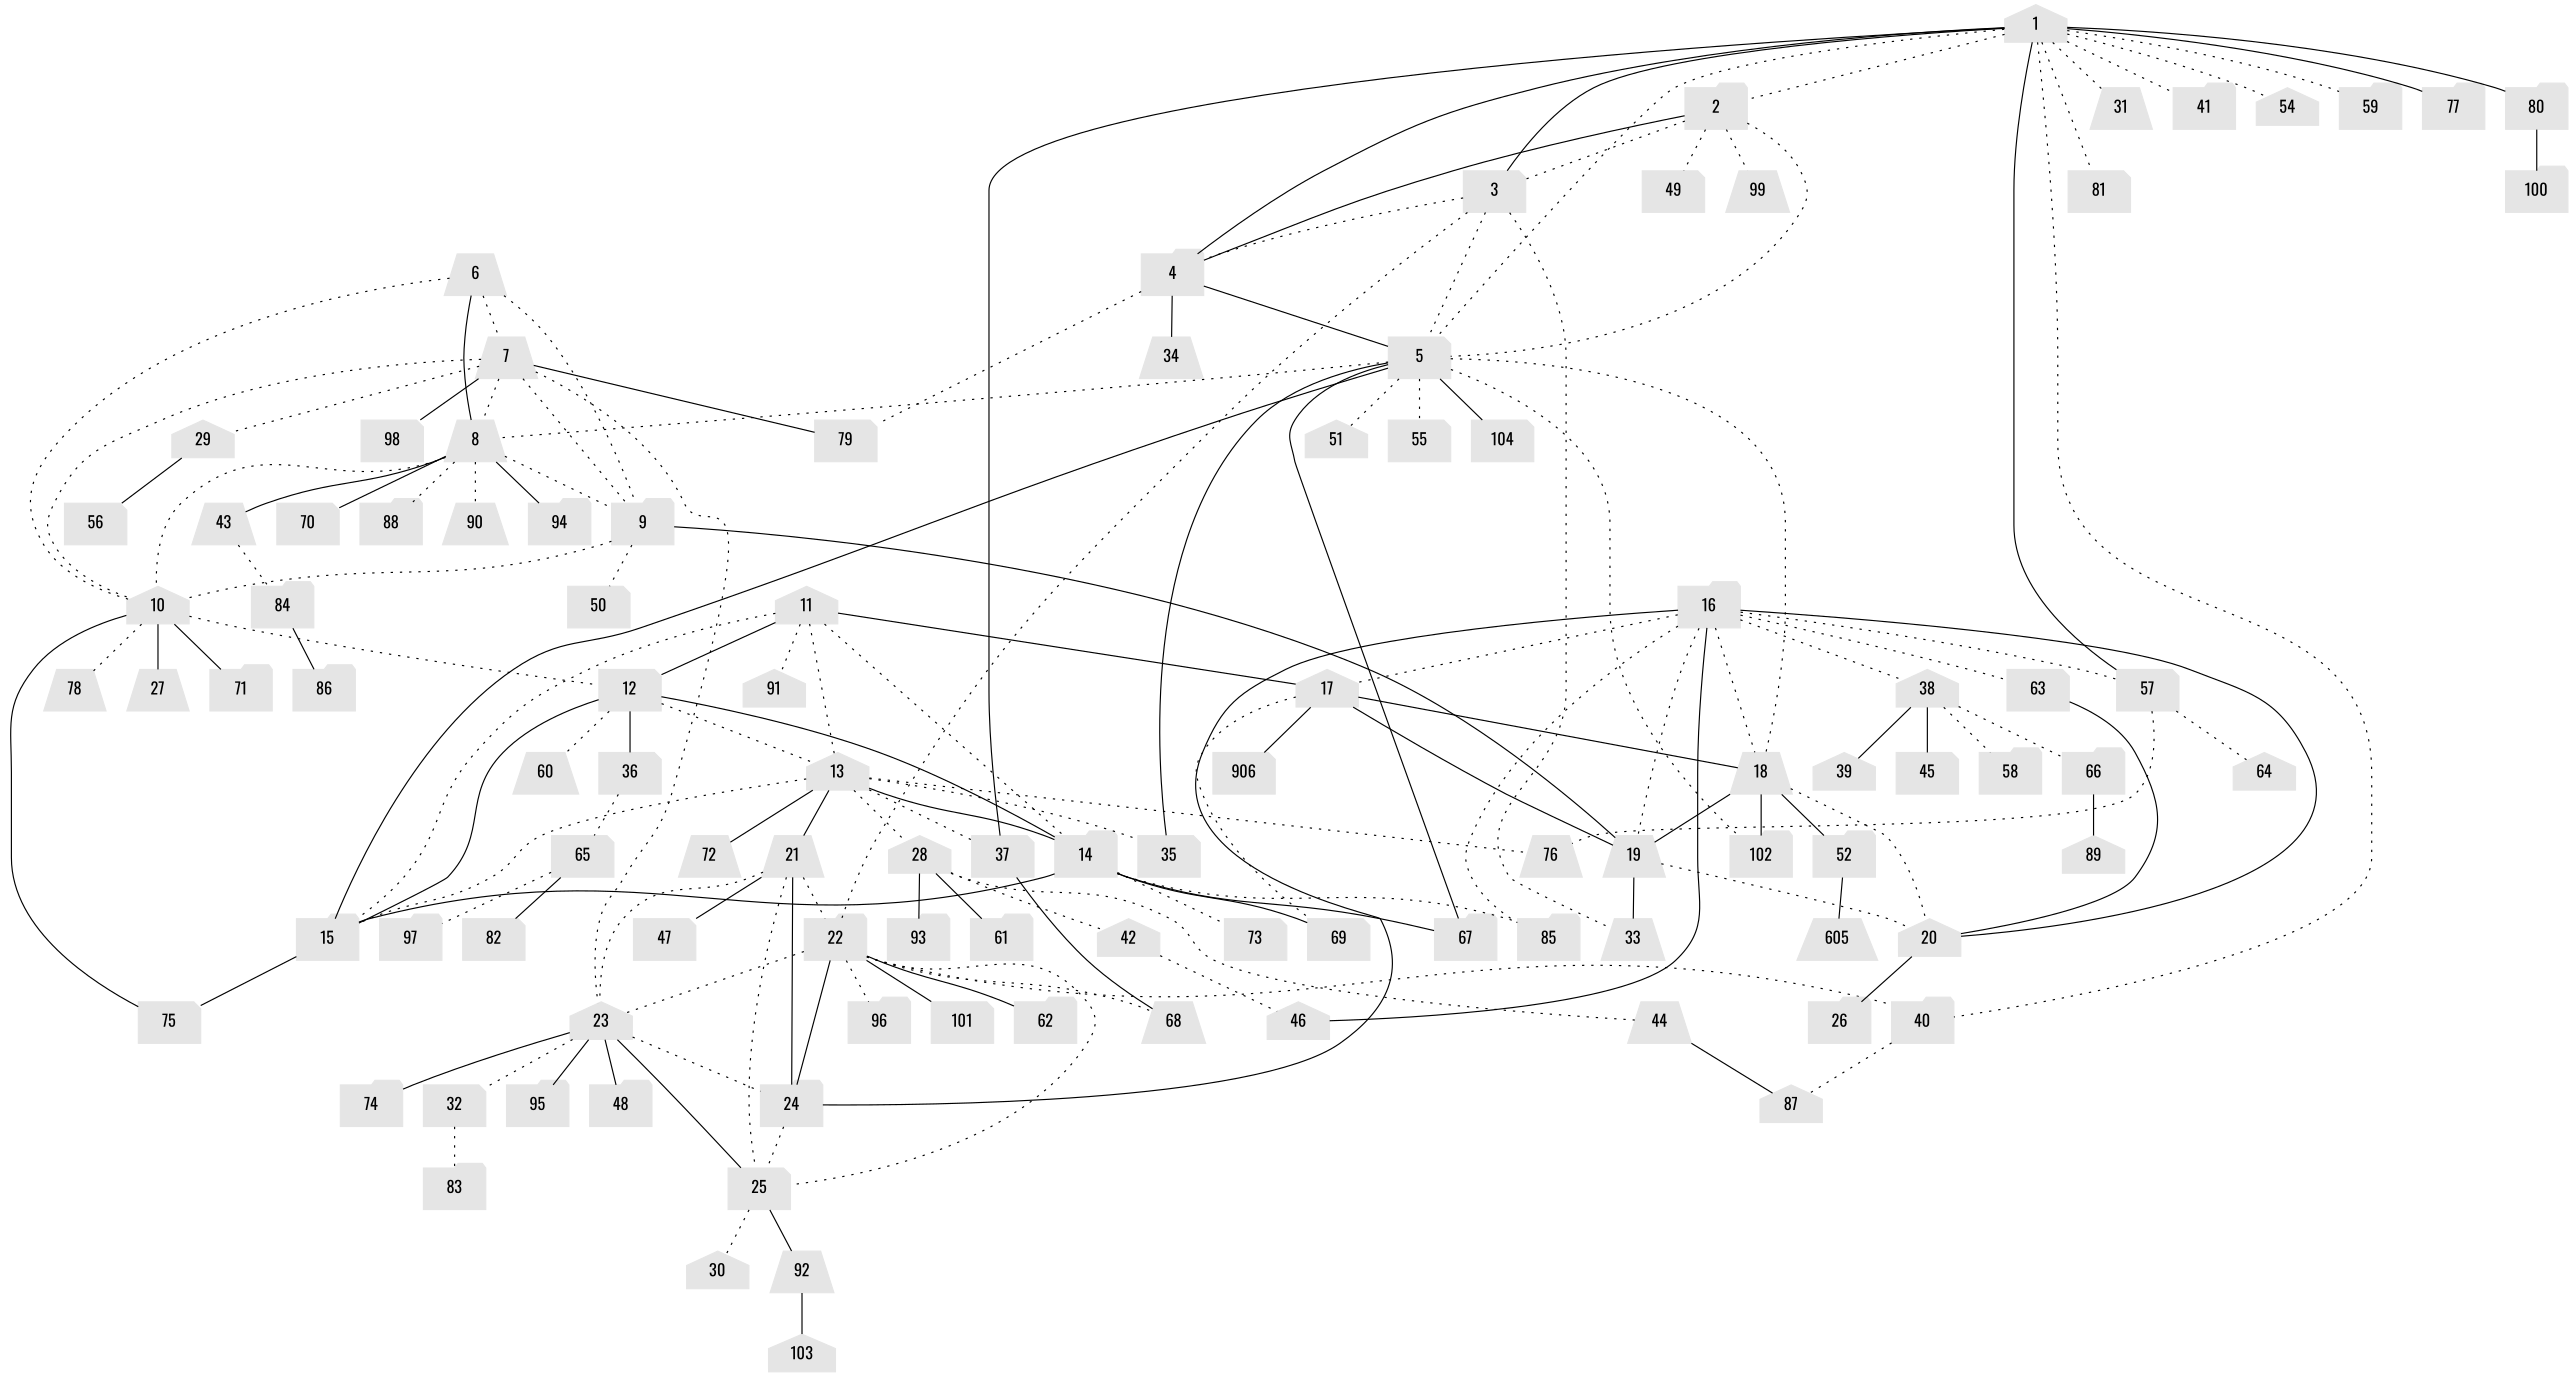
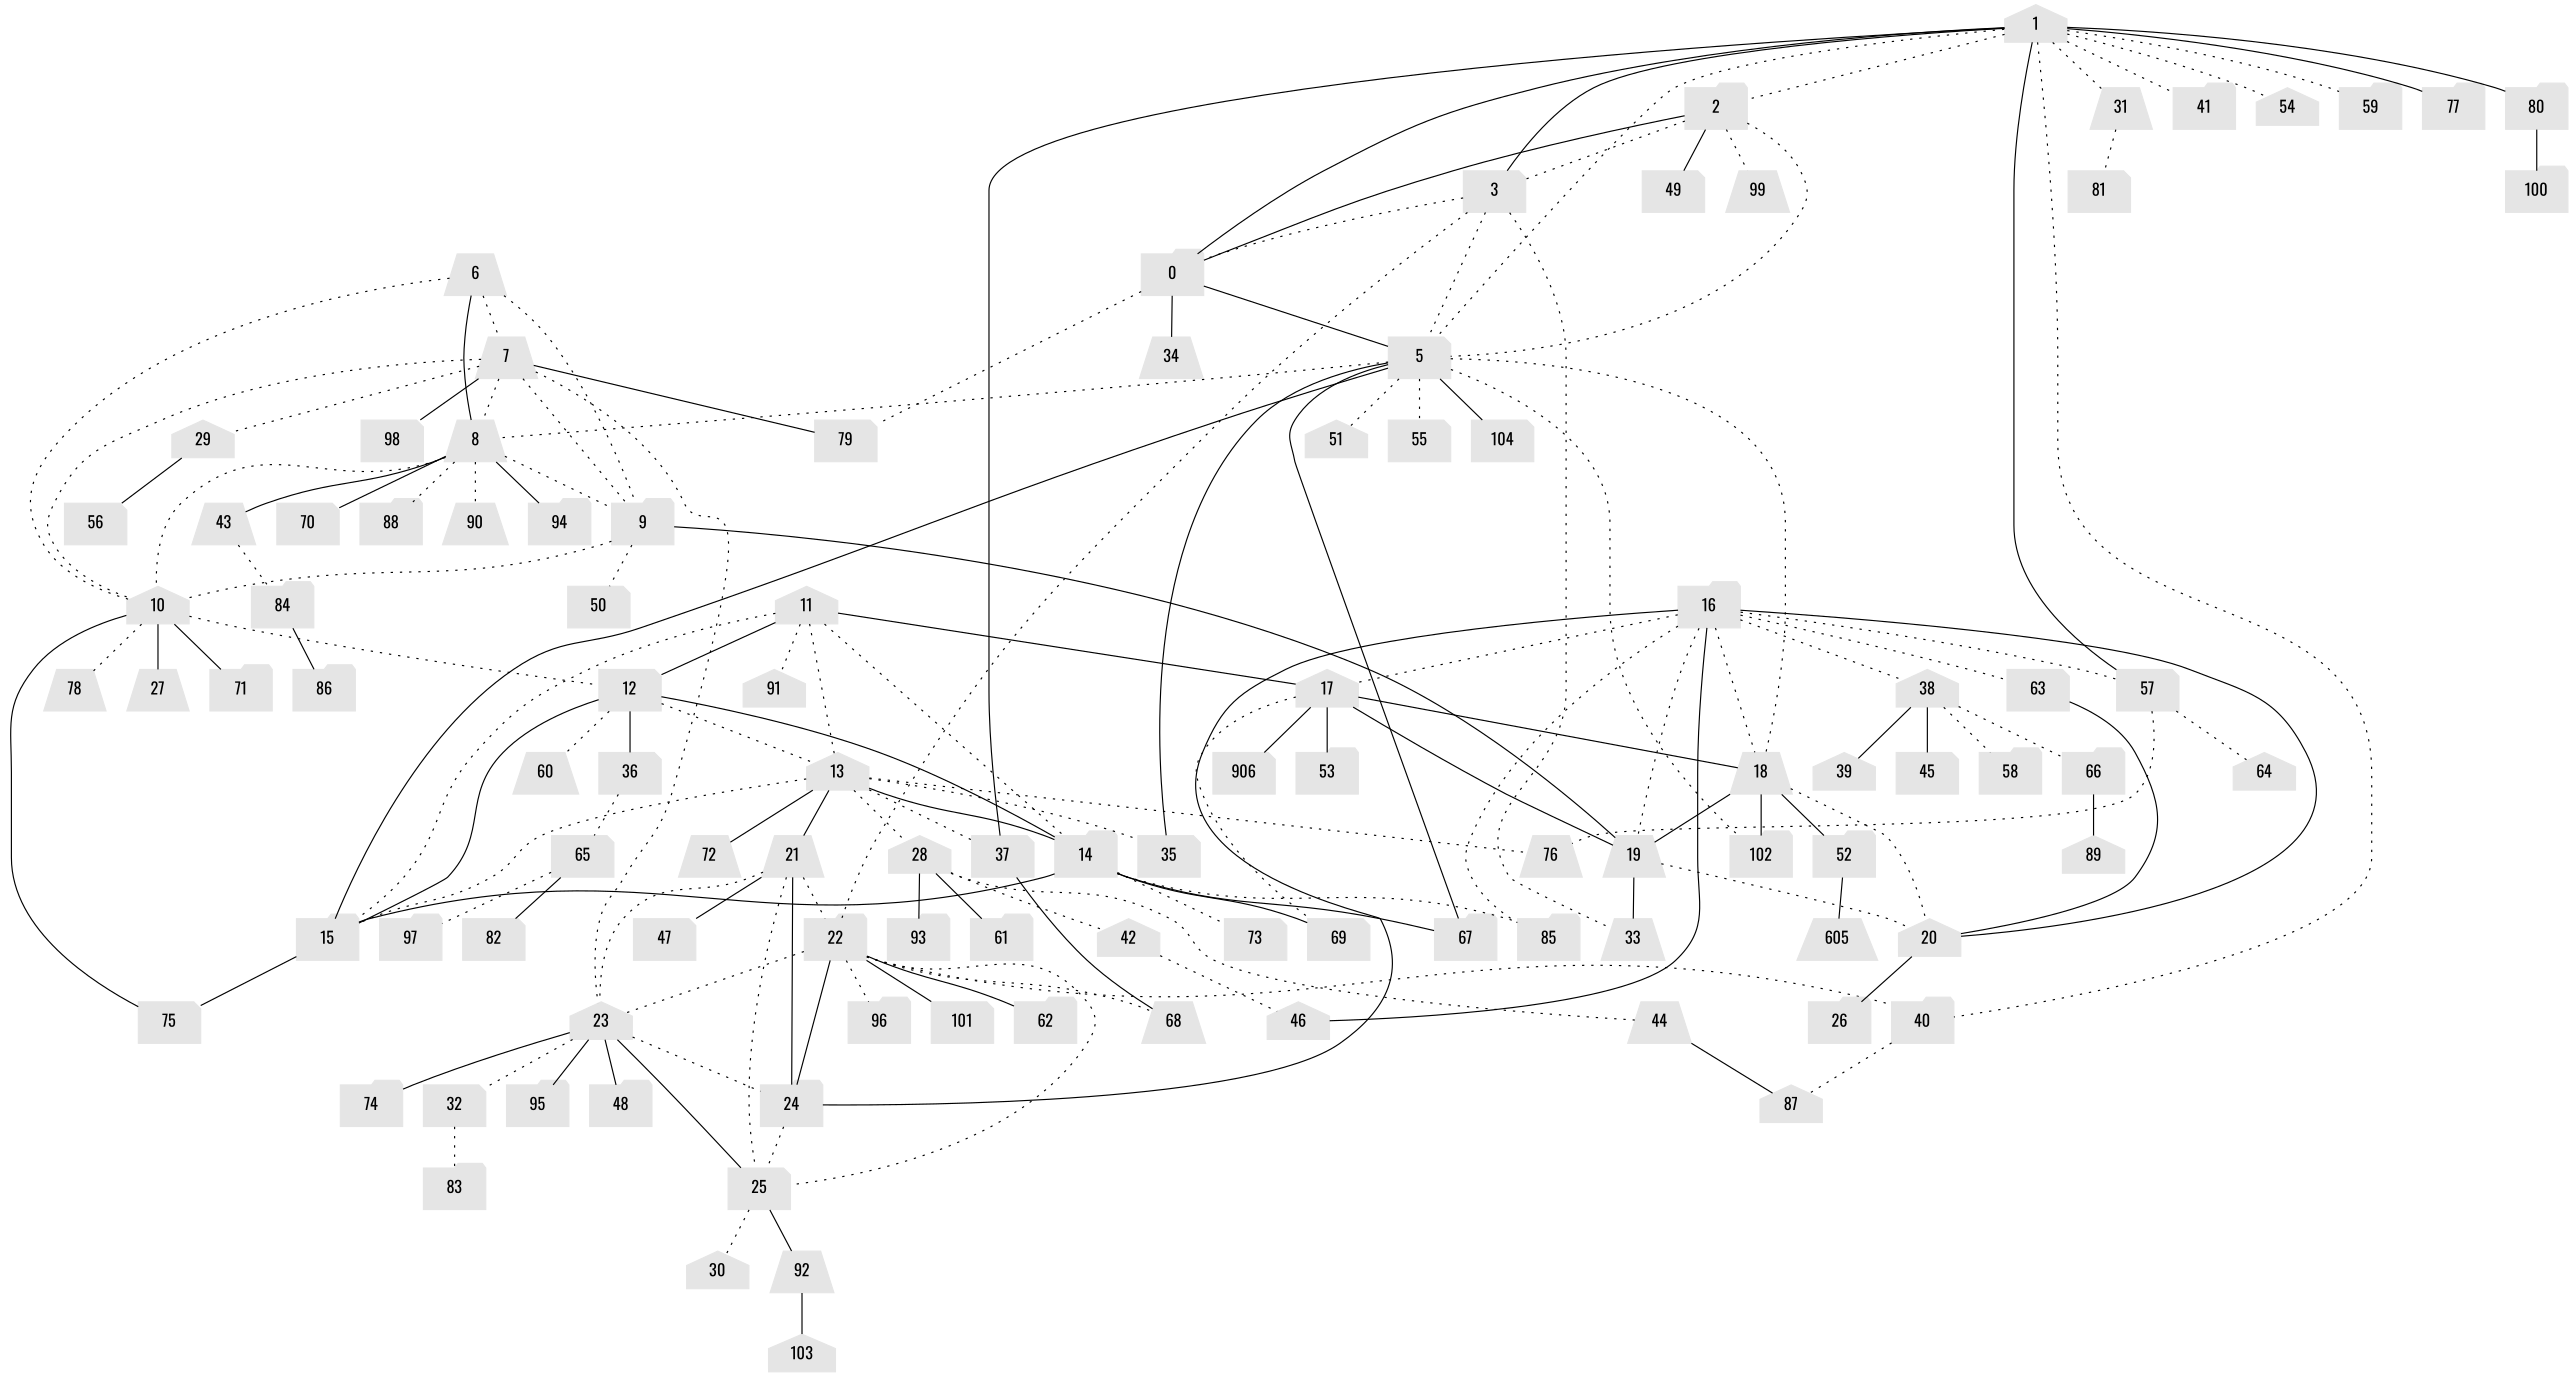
  graph {
    fontname=Oswald
    node [color=gray90 fontname=Oswald shape=folder style=filled]
    edge [fontname=Oswald style=dotted]
    1 [shape=house]
    2
    3 [shape=note]
-   4
+   4 [label=0]
    5 [shape=note]
    31 [shape=trapezium]
    37 [shape=note]
    40
    41
    54 [shape=house]
    57 [shape=note]
    59
    77
    80
    81 [shape=note]
    49 [shape=note]
    99 [shape=trapezium]
    22
    33 [shape=trapezium]
    34 [shape=trapezium]
    79 [shape=note]
    8 [shape=trapezium]
    15
    18 [shape=trapezium]
    35 [shape=note]
    51 [shape=house]
    55 [shape=note]
    67
    102
    104 [shape=note]
    68 [shape=trapezium]
    87 [shape=house]
    76 [shape=trapezium]
    64 [shape=house]
    100
    23 [shape=house]
    24
    25 [shape=note]
    62
    96
    101 [shape=note]
    9
    10 [shape=house]
    43 [shape=trapezium]
    70 [shape=note]
    88
    90 [shape=trapezium]
    94
    75 [shape=note]
    19 [shape=trapezium]
    20 [shape=house]
    52
    6 [shape=trapezium]
    7 [shape=trapezium]
    29 [shape=house]
    98 [shape=note]
    50 [shape=note]
    12 [shape=note]
    27 [shape=trapezium]
    71
    78 [shape=trapezium]
    32 [shape=note]
    48
    74
    95
    56 [shape=note]
    84
    13 [shape=house]
    14
    36 [shape=note]
    60 [shape=trapezium]
    11 [shape=house]
    17 [shape=house]
    91 [shape=house]
    21 [shape=trapezium]
    28 [shape=house]
    72 [shape=trapezium]
    69 [shape=note]
    73 [shape=note]
    85
+   53
    n82 [label=906 shape=note]
    65 [shape=note]
    47 [shape=note]
    42 [shape=house]
    44 [shape=trapezium]
    61
    93
    16
    38 [shape=house]
    46 [shape=house]
    63 [shape=note]
    26
    39 [shape=house]
    45 [shape=note]
    58
    66
    n98 [label=605 shape=trapezium]
    30 [shape=house]
    92 [shape=trapezium]
    83
    103 [shape=house]
    82 [shape=note]
    97
    89 [shape=house]
    86
    1 -- 2
    1 -- 3 [style=solid]
    1 -- 4 [style=solid]
    1 -- 5
    1 -- 31
    1 -- 37 [style=solid]
    1 -- 40
    1 -- 41
    1 -- 54
    1 -- 57 [style=solid]
    1 -- 59
    1 -- 77 [style=solid]
    1 -- 80 [style=solid]
-   1 -- 81
+   31 -- 81
    2 -- 3
    2 -- 4 [style=solid]
    2 -- 5
-   2 -- 49
+   2 -- 49 [style=solid]
    2 -- 99
    3 -- 4
    3 -- 5
    3 -- 22
    3 -- 33
    4 -- 5 [style=solid]
    4 -- 34 [style=solid]
    4 -- 79
    5 -- 8
    5 -- 15 [style=solid]
    5 -- 18
    5 -- 35 [style=solid]
    5 -- 51
    5 -- 55
    5 -- 67 [style=solid]
    5 -- 102
    5 -- 104 [style=solid]
    37 -- 68 [style=solid]
    40 -- 87
    57 -- 76
    57 -- 64
    80 -- 100 [style=solid]
    22 -- 40
    22 -- 68
    22 -- 23
    22 -- 24 [style=solid]
    22 -- 25
    22 -- 62 [style=solid]
    22 -- 96
    22 -- 101 [style=solid]
    8 -- 9
    8 -- 10
    8 -- 43 [style=solid]
    8 -- 70 [style=solid]
    8 -- 88
    8 -- 90
    8 -- 94 [style=solid]
    15 -- 75 [style=solid]
    18 -- 102 [style=solid]
    18 -- 19 [style=solid]
    18 -- 20
    18 -- 52 [style=solid]
    23 -- 24
    23 -- 25 [style=solid]
    23 -- 32
    23 -- 48 [style=solid]
    23 -- 74 [style=solid]
    23 -- 95 [style=solid]
    24 -- 25
    25 -- 30
    25 -- 92 [style=solid]
    9 -- 10
    9 -- 19 [style=solid]
    9 -- 50
    10 -- 75 [style=solid]
    10 -- 12
    10 -- 27 [style=solid]
    10 -- 71 [style=solid]
    10 -- 78
    43 -- 84
    19 -- 33 [style=solid]
    19 -- 20
    20 -- 26 [style=solid]
    52 -- n98 [style=solid]
    6 -- 8 [style=solid]
    6 -- 9
    6 -- 10
    6 -- 7
    7 -- 79 [style=solid]
    7 -- 8
    7 -- 23
    7 -- 9
    7 -- 10
    7 -- 29
    7 -- 98 [style=solid]
    29 -- 56 [style=solid]
    12 -- 15 [style=solid]
    12 -- 13
    12 -- 14 [style=solid]
    12 -- 36 [style=solid]
    12 -- 60
    32 -- 83
    84 -- 86 [style=solid]
    13 -- 37
    13 -- 15
    13 -- 35
    13 -- 76
    13 -- 14 [style=solid]
    13 -- 21 [style=solid]
    13 -- 28
    13 -- 72 [style=solid]
    14 -- 15 [style=solid]
    14 -- 67 [style=solid]
    14 -- 69 [style=solid]
    14 -- 73
    14 -- 85
    36 -- 65
    11 -- 15
    11 -- 12 [style=solid]
    11 -- 13
    11 -- 14
    11 -- 17 [style=solid]
    11 -- 91
    17 -- 18 [style=solid]
    17 -- 19 [style=solid]
    17 -- 69
+   17 -- 53 [style=solid]
    17 -- n82 [style=solid]
    21 -- 22
    21 -- 23
    21 -- 24 [style=solid]
    21 -- 25
    21 -- 47 [style=solid]
    28 -- 42
    28 -- 44
    28 -- 61 [style=solid]
    28 -- 93 [style=solid]
    65 -- 82 [style=solid]
    65 -- 97
    42 -- 46
    44 -- 87 [style=solid]
    16 -- 57
    16 -- 18
    16 -- 24 [style=solid]
    16 -- 19
    16 -- 20 [style=solid]
    16 -- 17
    16 -- 85
    16 -- 38
    16 -- 46 [style=solid]
    16 -- 63
    38 -- 39 [style=solid]
    38 -- 45 [style=solid]
    38 -- 58
    38 -- 66
    63 -- 20 [style=solid]
    66 -- 89 [style=solid]
    92 -- 103 [style=solid]
  }
